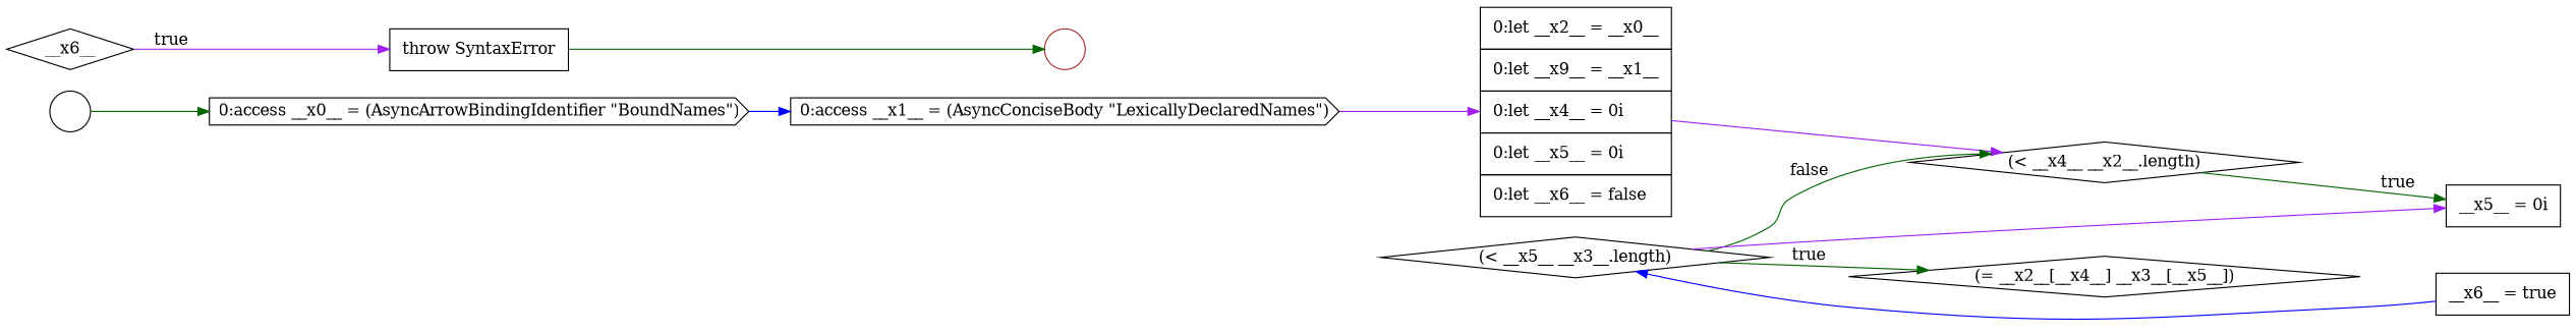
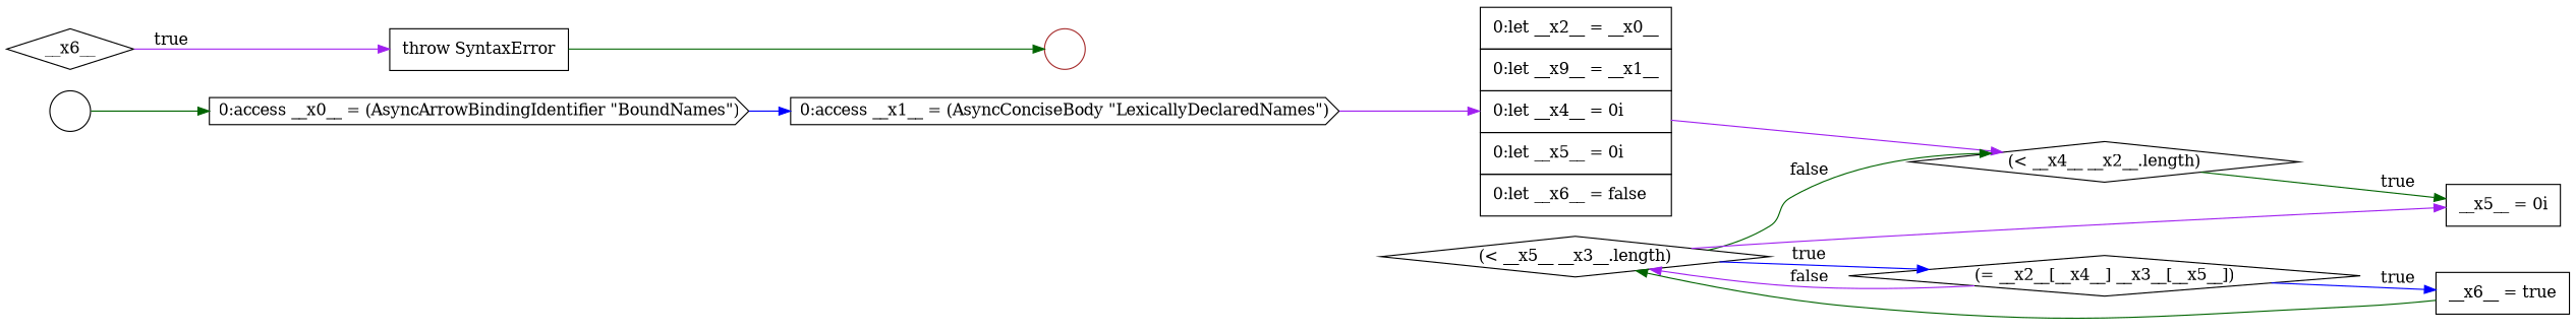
  digraph {
    rankdir=LR
    node [color=black fillcolor=white shape=none style=filled]
    edge [color=darkgreen]
    n1 [label=<<font color="black">0:access __x1__ = (AsyncConciseBody &quot;LexicallyDeclaredNames&quot;)</font>> shape=cds]
    n2 [label=<<font color="black">     <table border="0" cellborder="1" cellspacing="0" cellpadding="10">       <tr><td align="left">0:let __x2__ = __x0__</td></tr>       <tr><td align="left">0:let __x9__ = __x1__</td></tr>       <tr><td align="left">0:let __x4__ = 0i</td></tr>       <tr><td align="left">0:let __x5__ = 0i</td></tr>       <tr><td align="left">0:let __x6__ = false</td></tr>     </table>   </font>> margin=0]
    n3 [label=<<font color="black">(&lt; __x4__ __x2__.length)</font>> shape=diamond]
    n4 [color=brown label=" " shape=circle]
    n5 [label=<<font color="black">(&lt; __x5__ __x3__.length)</font>> shape=diamond]
    n6 [label=<<font color="black">(= __x2__[__x4__] __x3__[__x5__])</font>> shape=diamond]
    n7 [label=<<font color="black">     <table border="0" cellborder="1" cellspacing="0" cellpadding="10">       <tr><td align="left">__x5__ = 0i</td></tr>     </table>   </font>> margin=0]
    n8 [label=<<font color="black">     <table border="0" cellborder="1" cellspacing="0" cellpadding="10">       <tr><td align="left">__x6__ = true</td></tr>     </table>   </font>> margin=0]
    n9 [label=<<font color="black">__x6__</font>> shape=diamond]
    n10 [label=<<font color="black">     <table border="0" cellborder="1" cellspacing="0" cellpadding="10">       <tr><td align="left">throw SyntaxError</td></tr>     </table>   </font>> margin=0]
    n11 [label=<<font color="black">0:access __x0__ = (AsyncArrowBindingIdentifier &quot;BoundNames&quot;)</font>> shape=cds]
    n12 [label=" " shape=circle]
    n1 -> n2 [color=purple]
    n2 -> n3 [color=purple]
    n3 -> n7 [label=<<font color="black">true</font>>]
    n5 -> n3 [label=<<font color="black">false</font>>]
-   n5 -> n6 [label=<<font color="black">true</font>>]
+   n5 -> n6 [color=blue label=<<font color="black">true</font>>]
    n5 -> n7 [color=purple]
-   n8 -> n5 [color=blue]
+   n6 -> n5 [color=purple label=<<font color="black">false</font>>]
+   n6 -> n8 [color=blue label=<<font color="black">true</font>>]
+   n8 -> n5
    n9 -> n10 [color=purple label=<<font color="black">true</font>>]
    n10 -> n4
    n11 -> n1 [color=blue]
    n12 -> n11
  }
